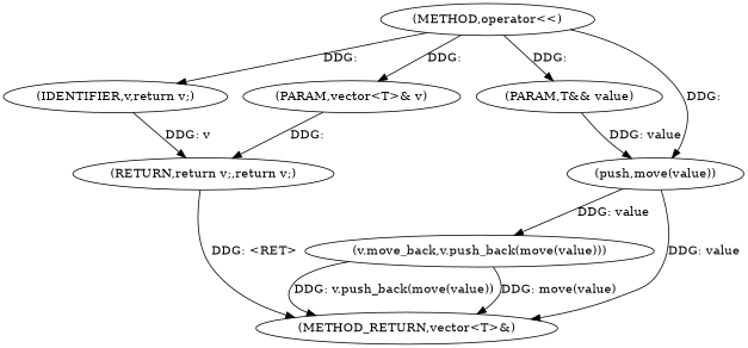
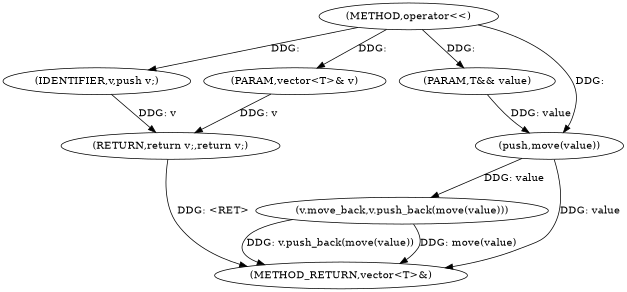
  digraph {
    n1 [label="(METHOD,operator<<)"]
    n2 [label="(PARAM,vector<T>& v)"]
    n3 [label="(PARAM,T&& value)"]
-   n4 [label="(IDENTIFIER,v,return v;)"]
+   n4 [label="(IDENTIFIER,v,push v;)"]
    n5 [label="(push,move(value))"]
    n6 [label="(RETURN,return v;,return v;)"]
    n7 [label="(METHOD_RETURN,vector<T>&)"]
    n8 [label="(v.move_back,v.push_back(move(value)))"]
    n1 -> n2 [label="DDG: "]
    n1 -> n3 [label="DDG: "]
    n1 -> n4 [label="DDG: "]
    n1 -> n5 [label="DDG: "]
-   n2 -> n6 [label="DDG: "]
+   n2 -> n6 [label="DDG: v"]
    n3 -> n5 [label="DDG: value"]
    n4 -> n6 [label="DDG: v"]
    n5 -> n7 [label="DDG: value"]
    n5 -> n8 [label="DDG: value"]
    n6 -> n7 [label="DDG: <RET>"]
    n8 -> n7 [label="DDG: move(value)"]
    n8 -> n7 [label="DDG: v.push_back(move(value))"]
  }
